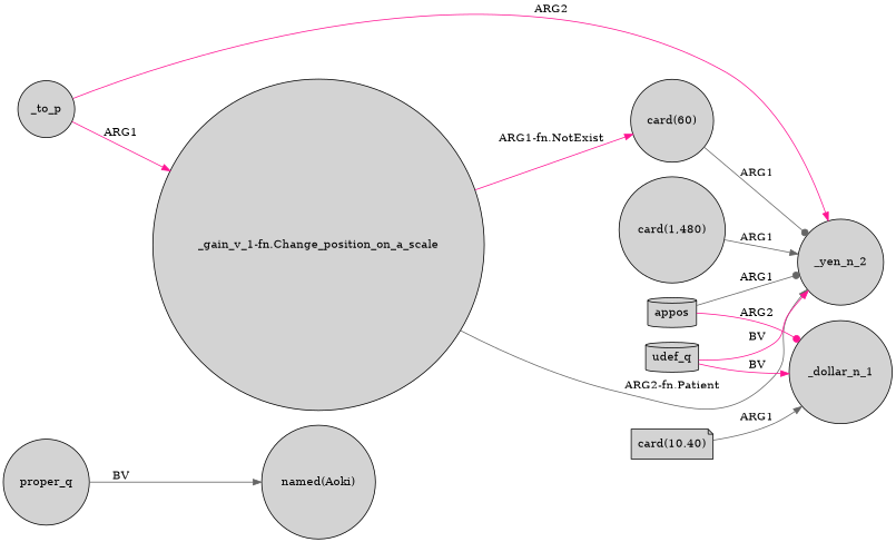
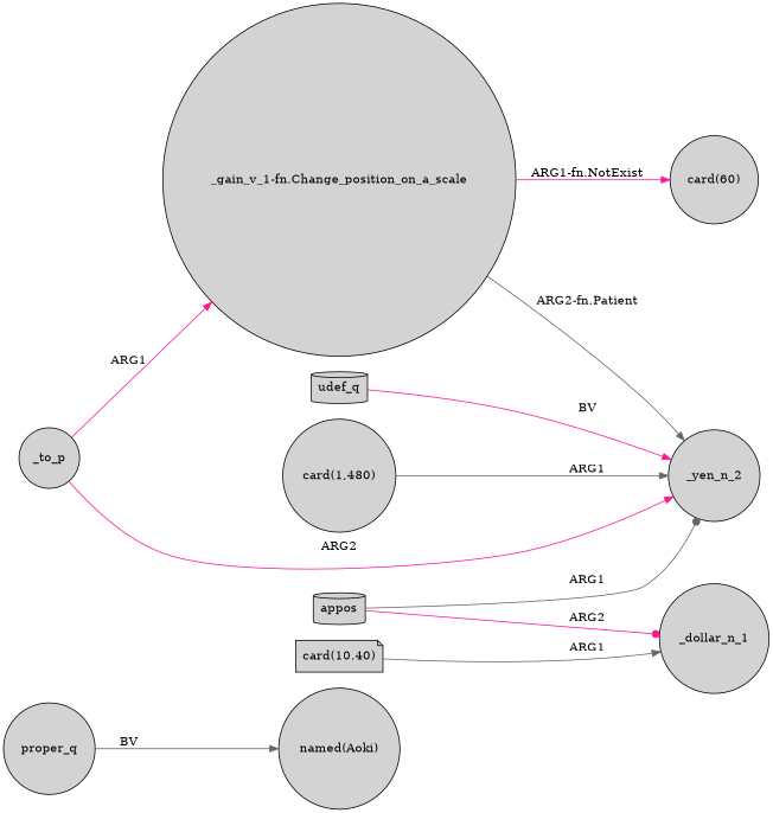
  digraph {
    rankdir=LR
    node [shape=circle style=filled]
    edge [arrowhead=normal color=gray40]
    proper_q
    "named(Aoki)"
    _to_p
    "_gain_v_1-fn.Change_position_on_a_scale"
    _yen_n_2
    "card(60)"
    appos [shape=cylinder]
    _dollar_n_1
    udef_q [shape=cylinder]
    "card(1,480)"
    "card(10.40)" [shape=note]
    proper_q -> "named(Aoki)" [label=BV]
    _to_p -> "_gain_v_1-fn.Change_position_on_a_scale" [color=deeppink label=ARG1]
    _to_p -> _yen_n_2 [color=deeppink label=ARG2]
    "_gain_v_1-fn.Change_position_on_a_scale" -> _yen_n_2 [label="ARG2-fn.Patient"]
    "_gain_v_1-fn.Change_position_on_a_scale" -> "card(60)" [color=deeppink label="ARG1-fn.NotExist"]
-   "card(60)" -> _yen_n_2 [arrowhead=dot label=ARG1]
    appos -> _yen_n_2 [arrowhead=dot label=ARG1]
    appos -> _dollar_n_1 [arrowhead=dot color=deeppink label=ARG2]
    udef_q -> _yen_n_2 [color=deeppink label=BV]
-   udef_q -> _dollar_n_1 [color=deeppink label=BV]
    "card(1,480)" -> _yen_n_2 [label=ARG1]
    "card(10.40)" -> _dollar_n_1 [label=ARG1]
  }
